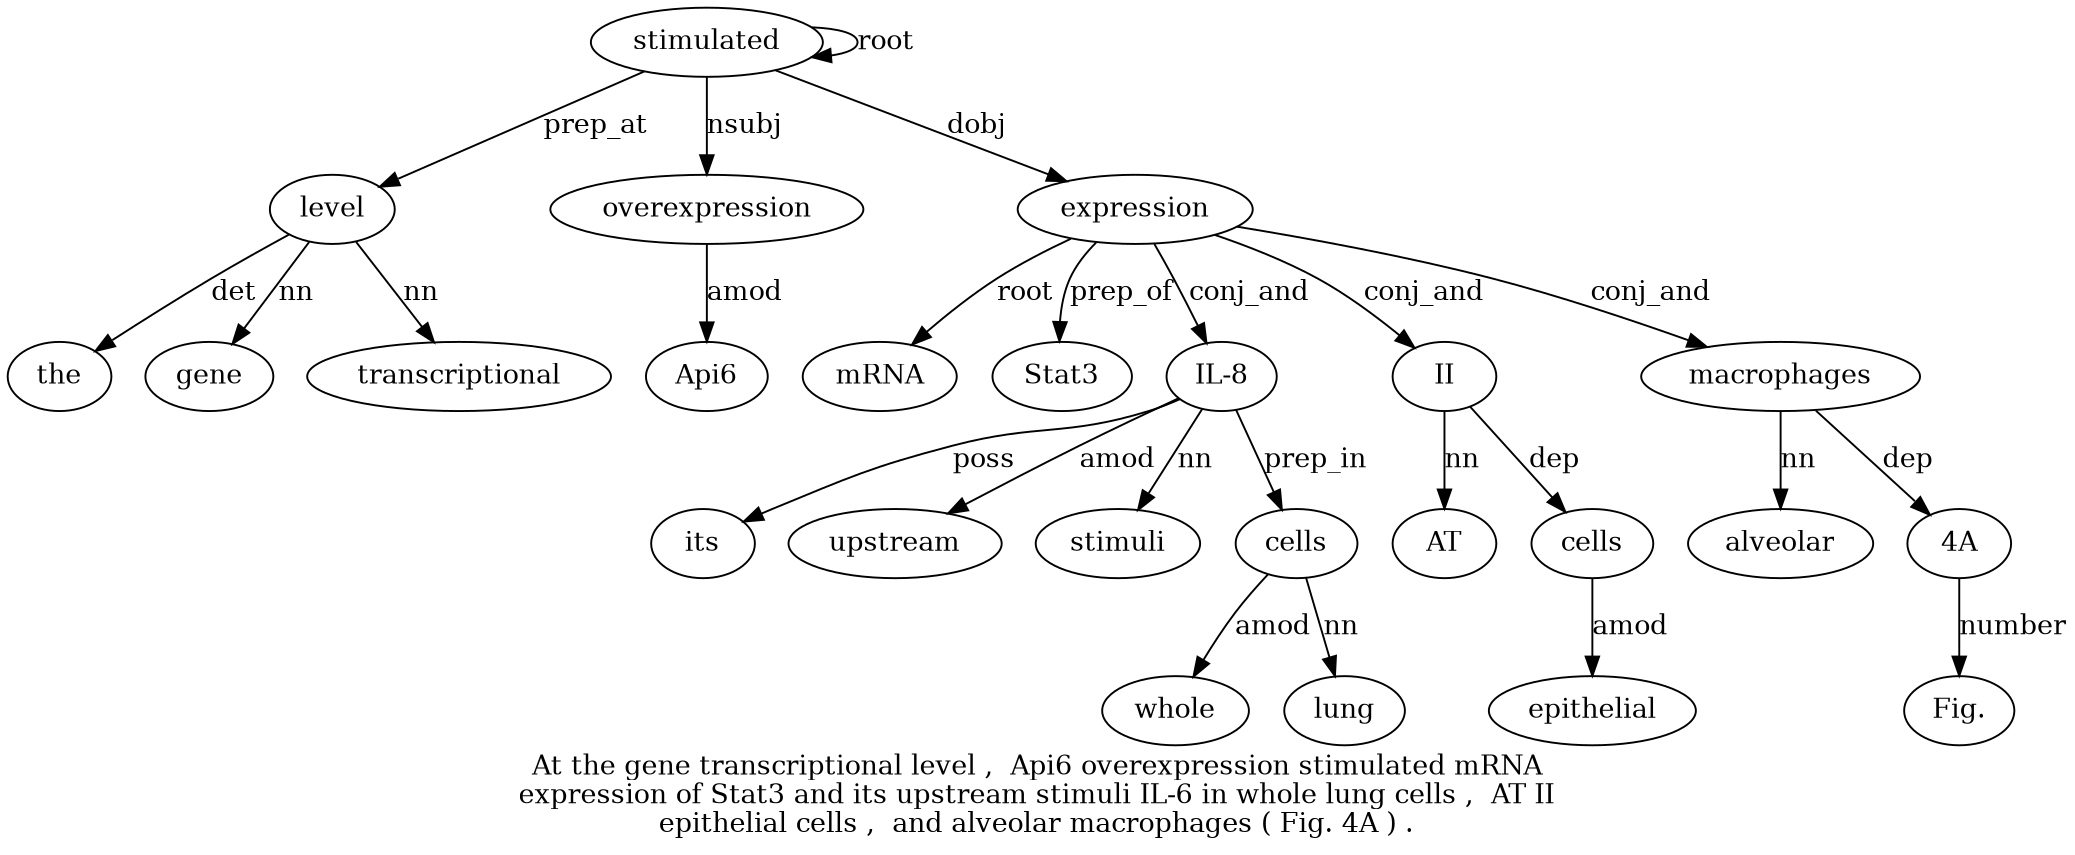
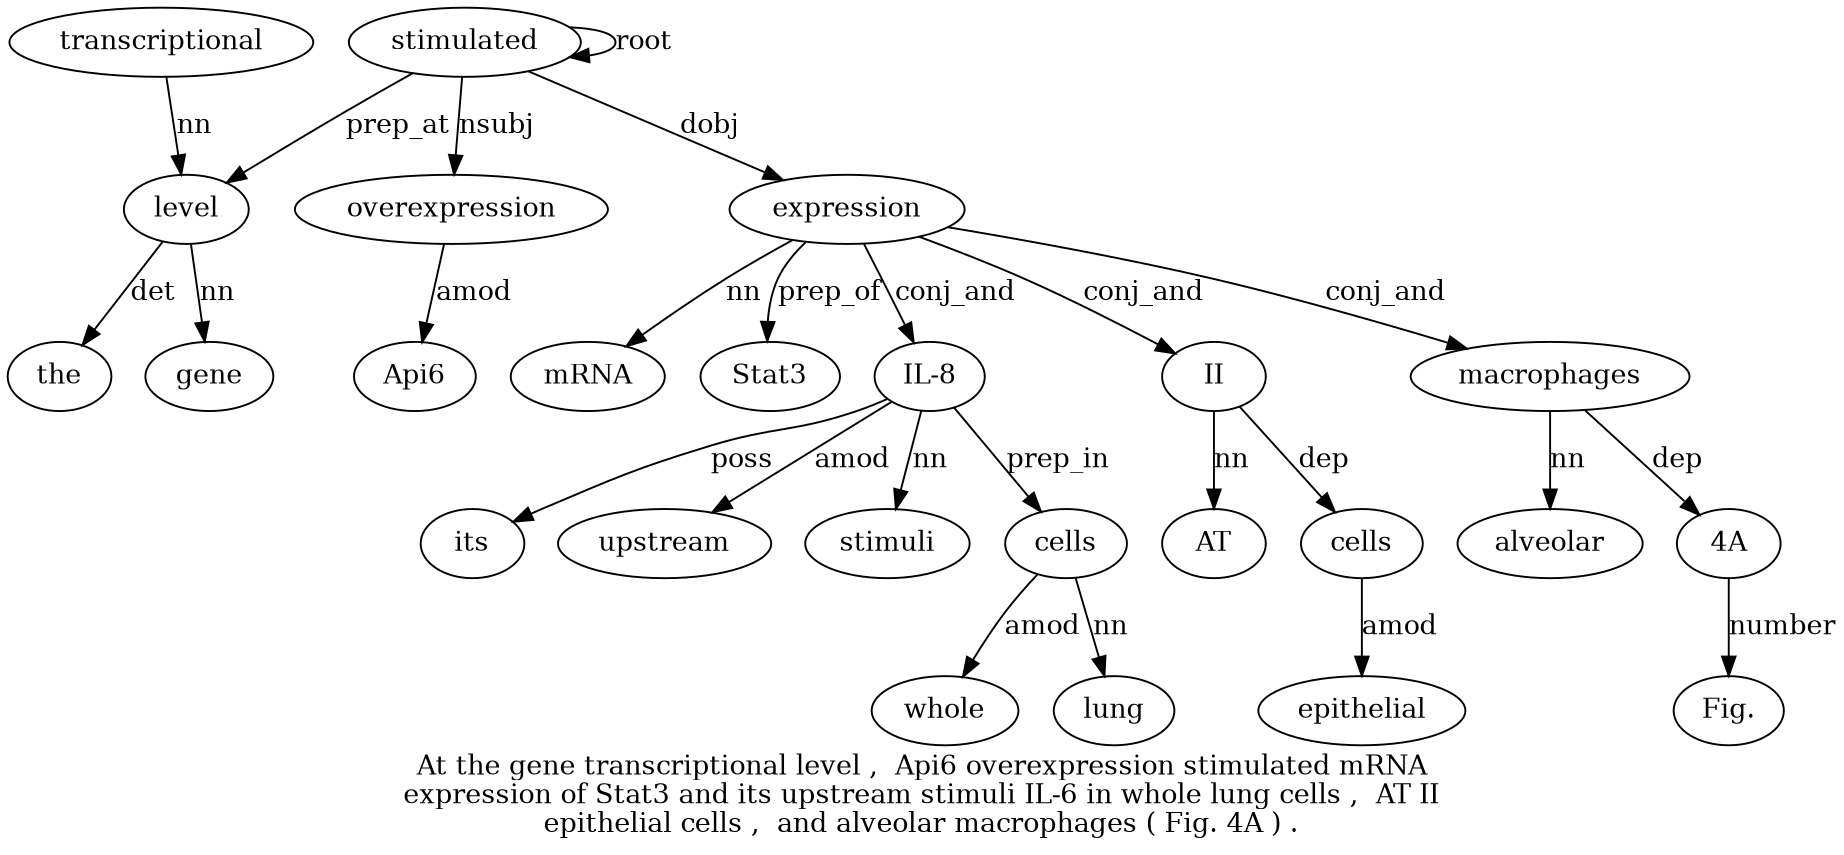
  digraph {
    label="At the gene transcriptional level ,  Api6 overexpression stimulated mRNA\nexpression of Stat3 and its upstream stimuli IL-6 in whole lung cells ,  AT II\nepithelial cells ,  and alveolar macrophages ( Fig. 4A ) ."
    node [fillcolor=white style=filled]
    n1 [label=level]
    n2 [label=the]
    n3 [label=gene]
    n4 [label=transcriptional]
    n5 [label=stimulated]
    n6 [label=overexpression]
    n7 [label=expression]
    n8 [label=Api6]
    n9 [label=mRNA]
    n10 [label=Stat3]
    n11 [label="IL-8"]
    n12 [label=II]
    n13 [label=macrophages]
    n14 [label=its]
    n15 [label=upstream]
    n16 [label=stimuli]
    n17 [label=cells]
    n18 [label=AT]
    n19 [label=cells]
    n20 [label=alveolar]
    n21 [label="4A"]
    n22 [label=whole]
    n23 [label=lung]
    n24 [label=epithelial]
    n25 [label="Fig."]
    n1 -> n2 [label=det]
    n1 -> n3 [label=nn]
-   n1 -> n4 [label=nn]
+   n4 -> n1 [label=nn]
    n5 -> n1 [label=prep_at]
    n5 -> n5 [label=root]
    n5 -> n6 [label=nsubj]
    n5 -> n7 [label=dobj]
    n6 -> n8 [label=amod]
-   n7 -> n9 [label=root]
+   n7 -> n9 [label=nn]
    n7 -> n10 [label=prep_of]
    n7 -> n11 [label=conj_and]
    n7 -> n12 [label=conj_and]
    n7 -> n13 [label=conj_and]
    n11 -> n14 [label=poss]
    n11 -> n15 [label=amod]
    n11 -> n16 [label=nn]
    n11 -> n17 [label=prep_in]
    n12 -> n18 [label=nn]
    n12 -> n19 [label=dep]
    n13 -> n20 [label=nn]
    n13 -> n21 [label=dep]
    n17 -> n22 [label=amod]
    n17 -> n23 [label=nn]
    n19 -> n24 [label=amod]
    n21 -> n25 [label=number]
  }
